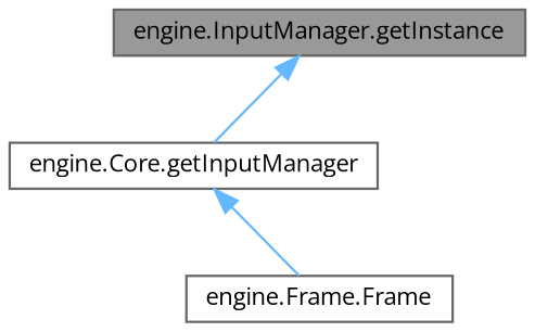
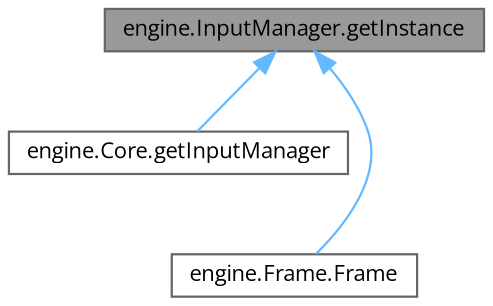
  digraph {
    fontname="Open Sans"
    rankdir=TB
    node [color=grey40 fillcolor=white fontname="Open Sans" fontsize=10 shape=box style=filled]
    edge [color=steelblue1 dir=back fontname="Open Sans" fontsize=10 labelfontname=Helvetica labelfontsize=10 style=solid]
    n1 [color=gray40 fillcolor=grey60 fontcolor=black height=0.2 label="engine.InputManager.getInstance" width=0.4]
    n2 [height=0.2 label="engine.Core.getInputManager" width=0.4]
    n3 [height=0.2 label="engine.Frame.Frame" width=0.4]
    n1 -> n2
-   n2 -> n3
+   n1 -> n3
  }
